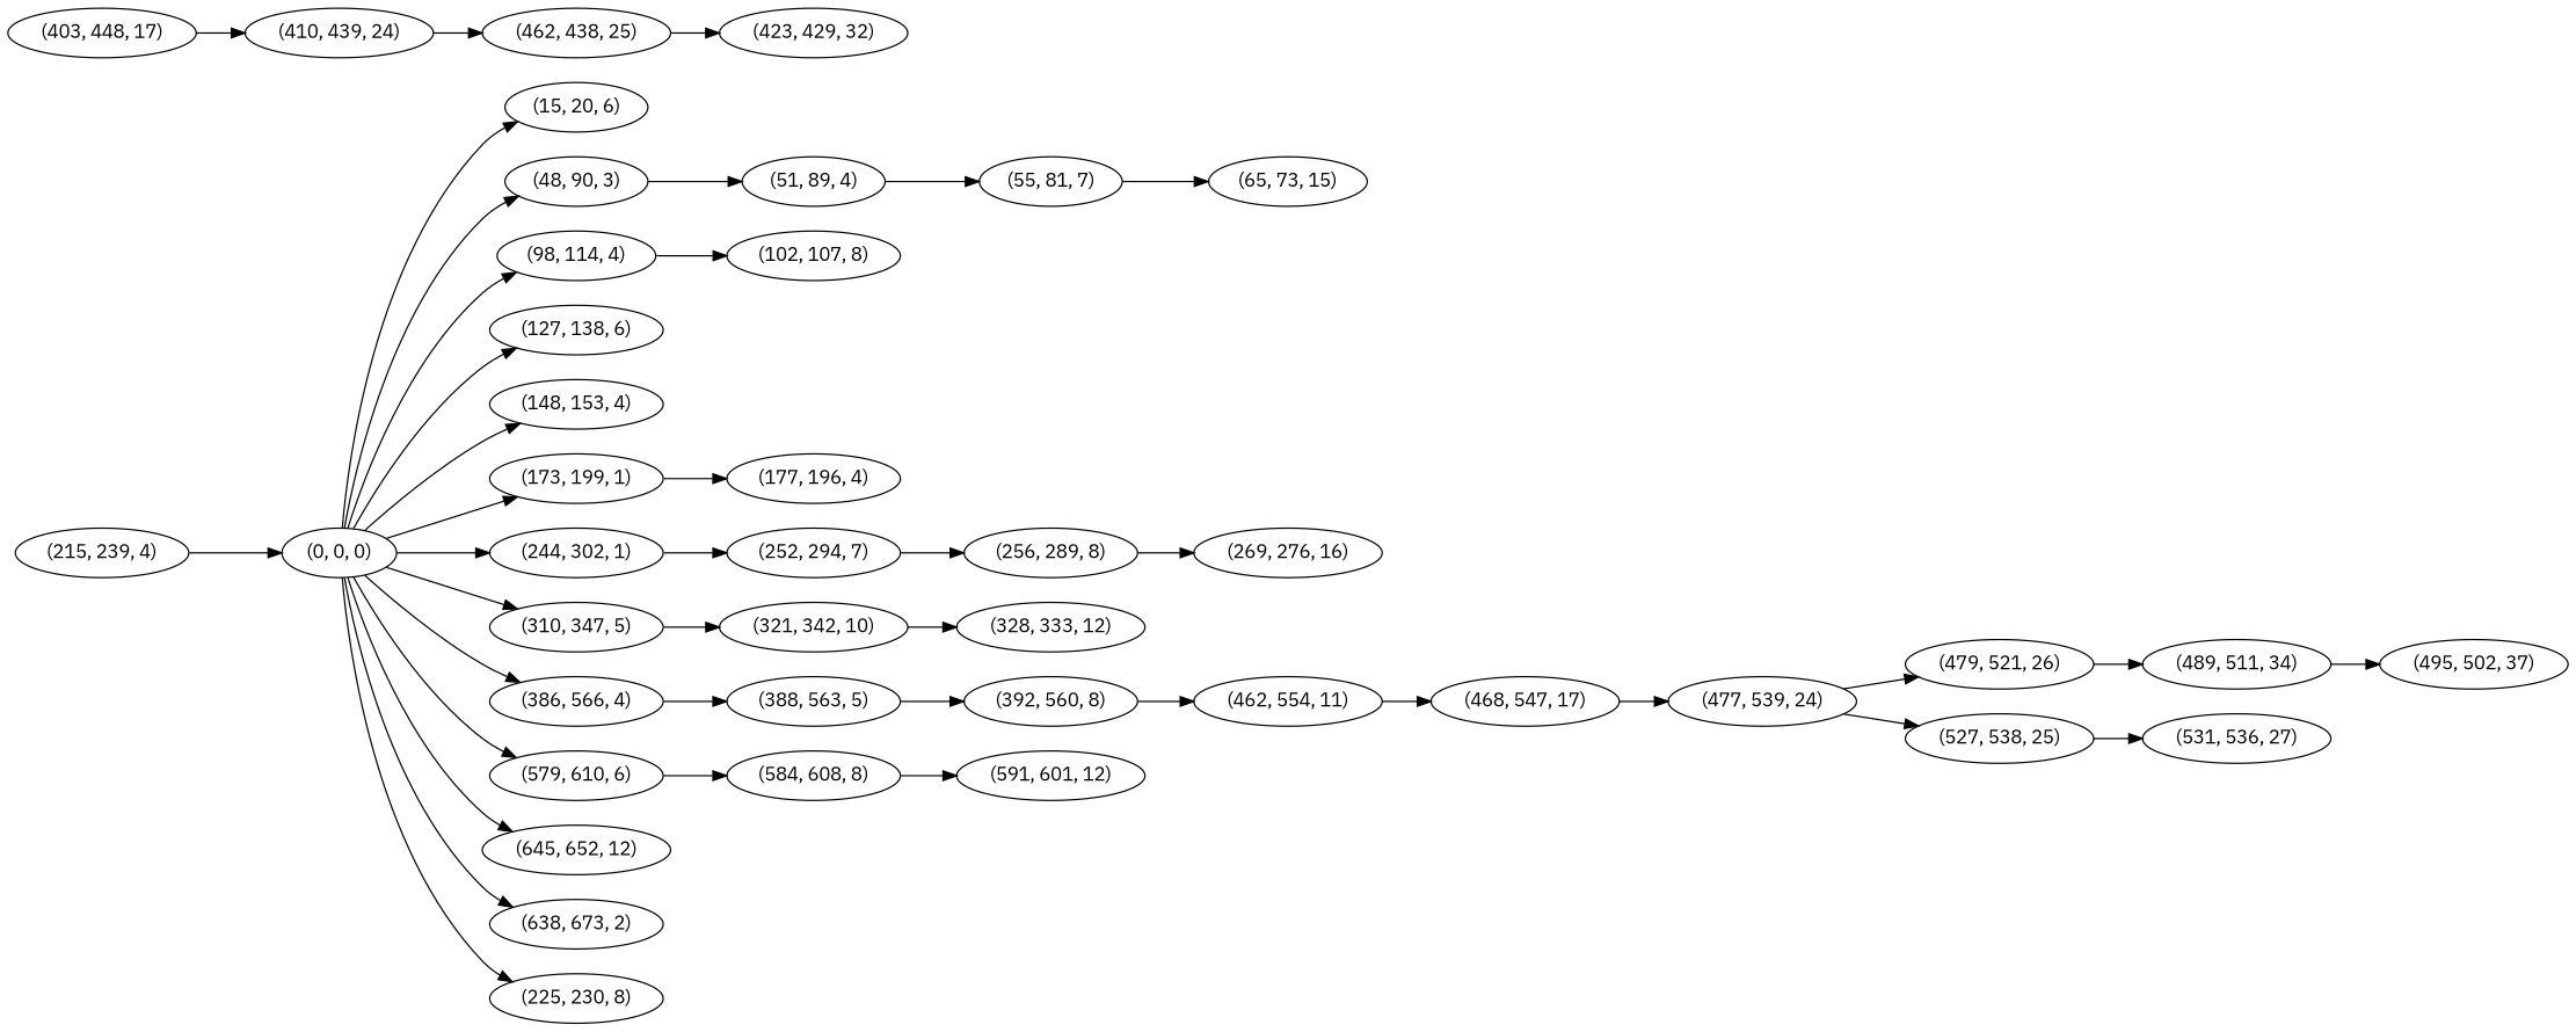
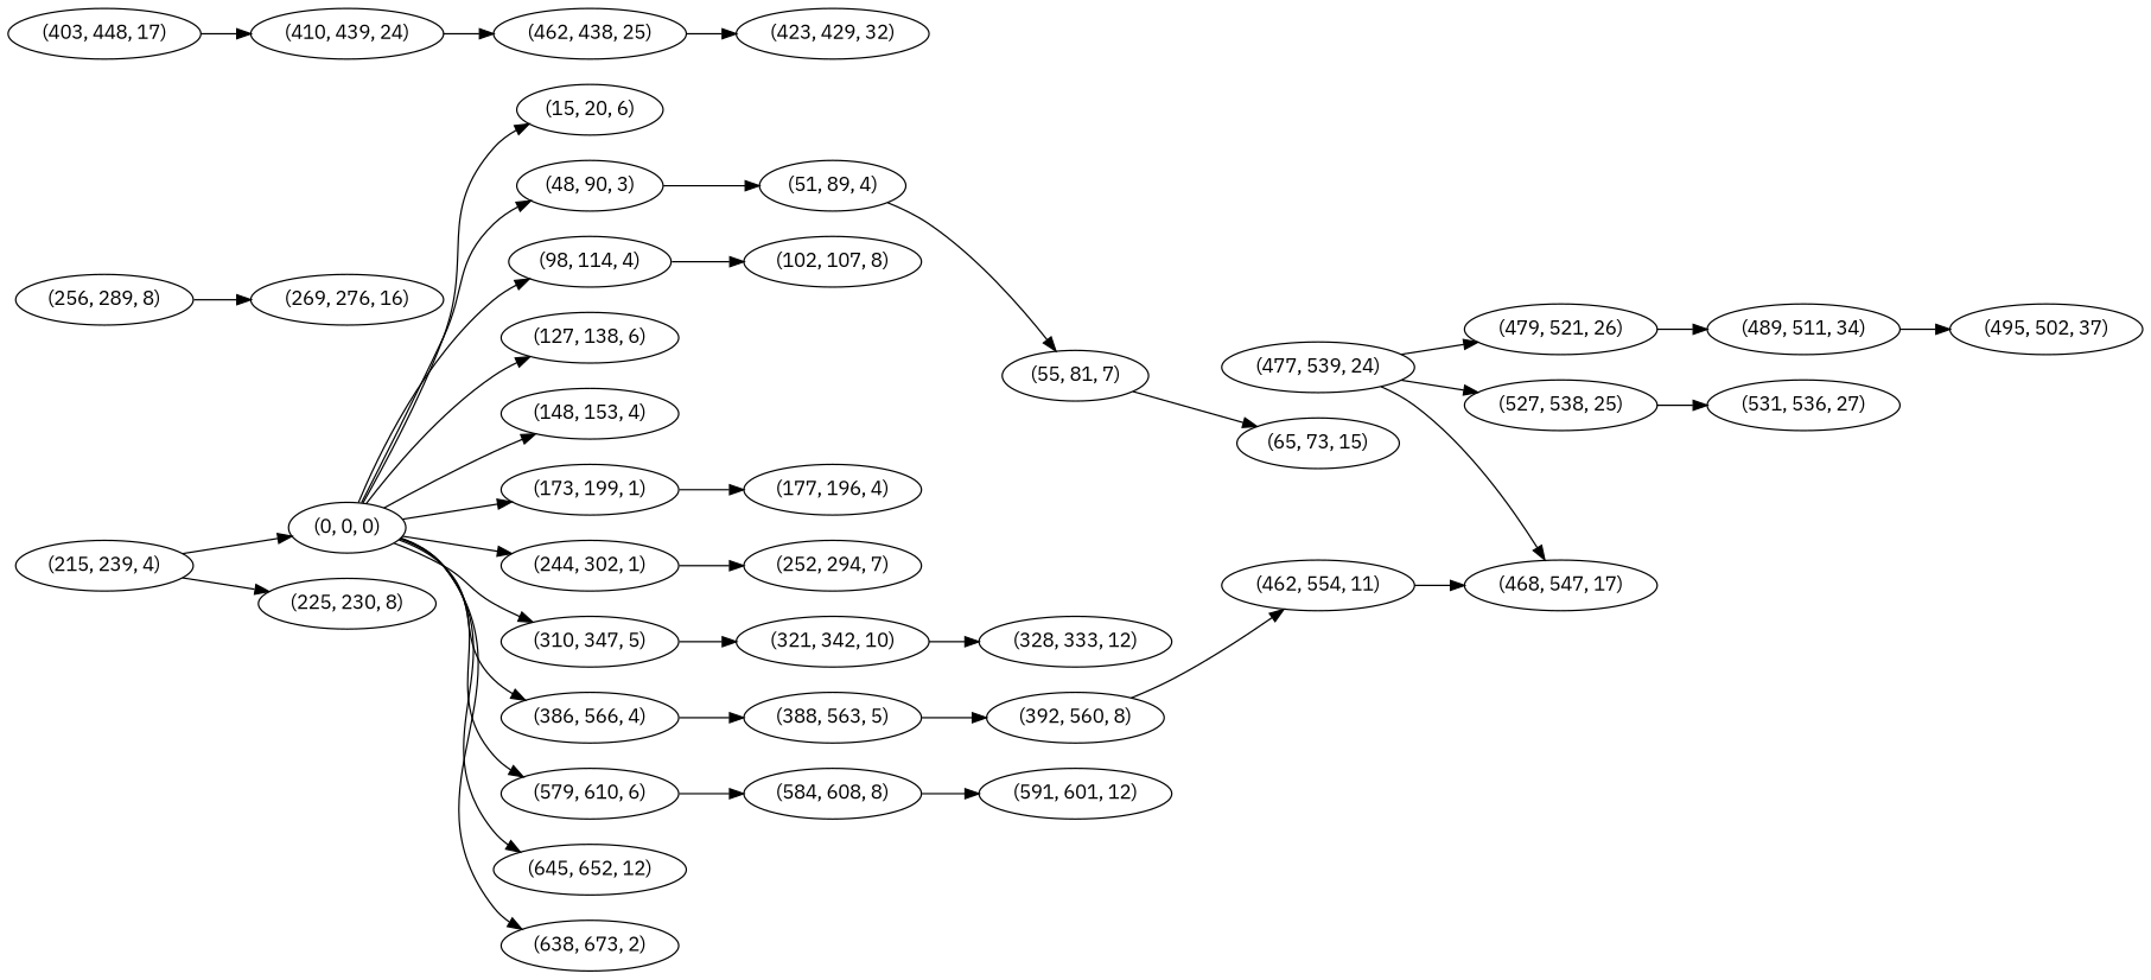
  digraph {
    fontname="IBM Plex Sans"
    rankdir=LR
    node [fontname="IBM Plex Sans"]
    edge [fontname="IBM Plex Sans"]
    "(0, 0, 0)"
    "(15, 20, 6)"
    "(48, 90, 3)"
    "(98, 114, 4)"
    "(127, 138, 6)"
    "(148, 153, 4)"
    "(173, 199, 1)"
    "(244, 302, 1)"
    "(310, 347, 5)"
    "(386, 566, 4)"
    "(579, 610, 6)"
    "(645, 652, 12)"
    n13 [label="(638, 673, 2)"]
    "(51, 89, 4)"
    "(102, 107, 8)"
    "(177, 196, 4)"
    "(215, 239, 4)"
    "(225, 230, 8)"
    "(252, 294, 7)"
    "(321, 342, 10)"
    "(388, 563, 5)"
    "(584, 608, 8)"
    "(55, 81, 7)"
    "(65, 73, 15)"
    "(256, 289, 8)"
    "(269, 276, 16)"
    "(328, 333, 12)"
    "(392, 560, 8)"
    "(462, 554, 11)"
    "(468, 547, 17)"
    "(403, 448, 17)"
    "(410, 439, 24)"
    n33 [label="(462, 438, 25)"]
    "(423, 429, 32)"
    "(477, 539, 24)"
    "(479, 521, 26)"
    "(527, 538, 25)"
    "(489, 511, 34)"
    "(531, 536, 27)"
    "(495, 502, 37)"
    "(591, 601, 12)"
    "(0, 0, 0)" -> "(15, 20, 6)"
    "(0, 0, 0)" -> "(48, 90, 3)"
    "(0, 0, 0)" -> "(98, 114, 4)"
    "(0, 0, 0)" -> "(127, 138, 6)"
    "(0, 0, 0)" -> "(148, 153, 4)"
    "(0, 0, 0)" -> "(173, 199, 1)"
    "(0, 0, 0)" -> "(244, 302, 1)"
    "(0, 0, 0)" -> "(310, 347, 5)"
    "(0, 0, 0)" -> "(386, 566, 4)"
    "(0, 0, 0)" -> "(579, 610, 6)"
    "(0, 0, 0)" -> "(645, 652, 12)"
    "(0, 0, 0)" -> n13
    "(48, 90, 3)" -> "(51, 89, 4)"
    "(98, 114, 4)" -> "(102, 107, 8)"
    "(173, 199, 1)" -> "(177, 196, 4)"
    "(244, 302, 1)" -> "(252, 294, 7)"
    "(310, 347, 5)" -> "(321, 342, 10)"
    "(386, 566, 4)" -> "(388, 563, 5)"
    "(579, 610, 6)" -> "(584, 608, 8)"
    "(51, 89, 4)" -> "(55, 81, 7)"
    "(215, 239, 4)" -> "(0, 0, 0)"
-   "(0, 0, 0)" -> "(225, 230, 8)"
-   "(252, 294, 7)" -> "(256, 289, 8)"
+   "(215, 239, 4)" -> "(225, 230, 8)"
    "(321, 342, 10)" -> "(328, 333, 12)"
    "(388, 563, 5)" -> "(392, 560, 8)"
    "(584, 608, 8)" -> "(591, 601, 12)"
    "(55, 81, 7)" -> "(65, 73, 15)"
    "(256, 289, 8)" -> "(269, 276, 16)"
    "(392, 560, 8)" -> "(462, 554, 11)"
    "(462, 554, 11)" -> "(468, 547, 17)"
-   "(468, 547, 17)" -> "(477, 539, 24)"
+   "(477, 539, 24)" -> "(468, 547, 17)"
    "(403, 448, 17)" -> "(410, 439, 24)"
    "(410, 439, 24)" -> n33
    n33 -> "(423, 429, 32)"
    "(477, 539, 24)" -> "(479, 521, 26)"
    "(477, 539, 24)" -> "(527, 538, 25)"
    "(479, 521, 26)" -> "(489, 511, 34)"
    "(527, 538, 25)" -> "(531, 536, 27)"
    "(489, 511, 34)" -> "(495, 502, 37)"
  }
